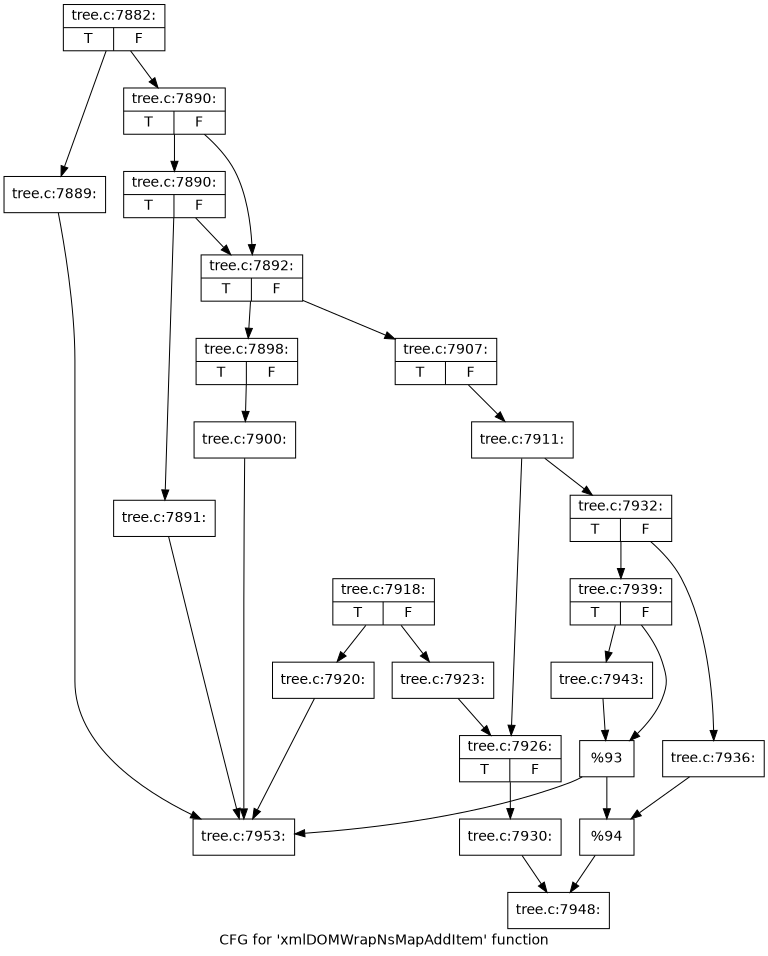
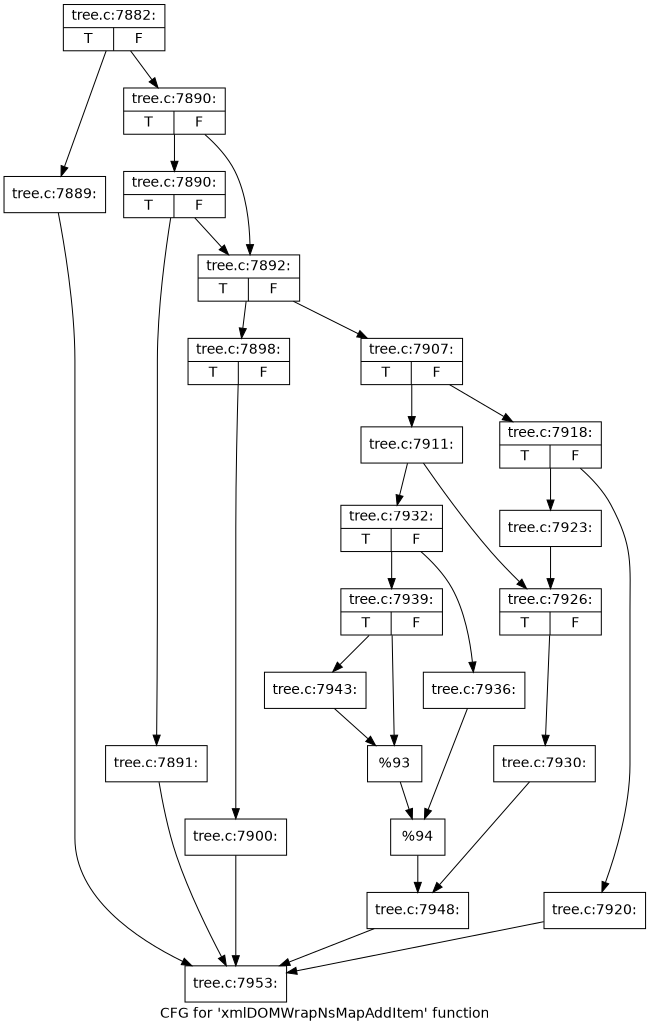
  digraph {
    fontname="DejaVu Sans"
    label="CFG for 'xmlDOMWrapNsMapAddItem' function"
    node [fontname="DejaVu Sans" shape=record]
    edge [fontname="DejaVu Sans"]
    n1 [label="{tree.c:7882:|{<s0>T|<s1>F}}"]
    n2 [label="{tree.c:7889:}"]
    n3 [label="{tree.c:7890:|{<s0>T|<s1>F}}"]
    n4 [label="{tree.c:7953:}"]
    n5 [label="{tree.c:7890:|{<s0>T|<s1>F}}"]
    n6 [label="{tree.c:7892:|{<s0>T|<s1>F}}"]
    n7 [label="{tree.c:7891:}"]
    n8 [label="{tree.c:7898:|{<s0>T|<s1>F}}"]
    n9 [label="{tree.c:7907:|{<s0>T|<s1>F}}"]
    n10 [label="{tree.c:7900:}"]
    n11 [label="{tree.c:7911:}"]
    n12 [label="{tree.c:7918:|{<s0>T|<s1>F}}"]
    n13 [label="{tree.c:7926:|{<s0>T|<s1>F}}"]
    n14 [label="{tree.c:7932:|{<s0>T|<s1>F}}"]
    n15 [label="{tree.c:7920:}"]
    n16 [label="{tree.c:7923:}"]
    n17 [label="{tree.c:7930:}"]
    n18 [label="{tree.c:7948:}"]
    n19 [label="{tree.c:7936:}"]
    n20 [label="{tree.c:7939:|{<s0>T|<s1>F}}"]
    n21 [label="{%94}"]
    n22 [label="{tree.c:7943:}"]
    n23 [label="{%93}"]
    n1 -> n2
    n1 -> n3
    n2 -> n4
    n3 -> n5
    n3 -> n6
    n5 -> n6
    n5 -> n7
    n6 -> n8
    n6 -> n9
    n7 -> n4
    n8 -> n10
    n9 -> n11
+   n9 -> n12
    n10 -> n4
    n11 -> n13
    n11 -> n14
    n12 -> n15
    n12 -> n16
    n13 -> n17
    n14 -> n19
    n14 -> n20
    n15 -> n4
    n16 -> n13
    n17 -> n18
-   n23 -> n4
+   n18 -> n4
    n19 -> n21
    n20 -> n22
    n20 -> n23
    n21 -> n18
    n22 -> n23
    n23 -> n21
  }
